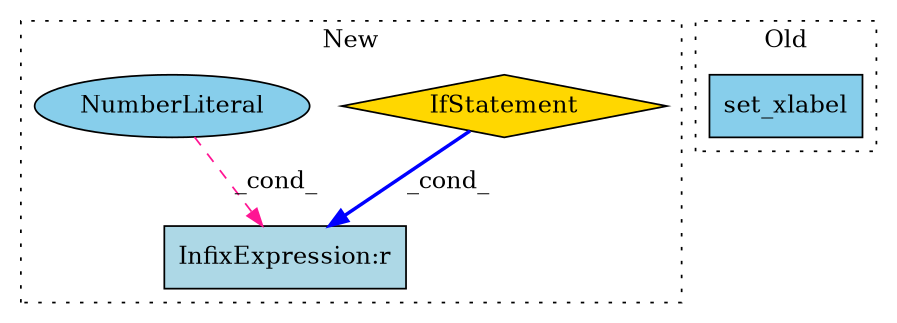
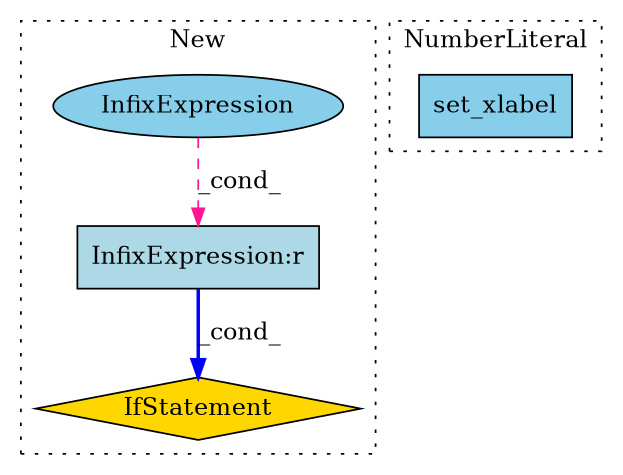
  digraph {
    node [fillcolor=skyblue shape=box style=filled]
    n1 [a=25 fillcolor=gold l="4,2" label=IfStatement s="12051,12066" shape=diamond]
    n2 [a=27 fillcolor=lightblue l=4 label="InfixExpression:r" s=12061]
-   n3 [a=34 l=1 label=NumberLiteral s=12065 shape=ellipse]
+   n3 [a=34 l=1 label=InfixExpression s=12065 shape=ellipse]
    n4 [a=32 l="11,1" label=set_xlabel s="12154,12179"]
    subgraph cluster_1 {
      label=New
      style=dotted
      n1
      n2
      n3
    }
    subgraph cluster_2 {
-     label=Old
+     label=NumberLiteral
      style=dotted
      n4
    }
-   n1 -> n2 [color=blue label=_cond_ style=bold]
+   n2 -> n1 [color=blue label=_cond_ style=bold]
    n3 -> n2 [color=deeppink label=_cond_ style=dashed]
  }
